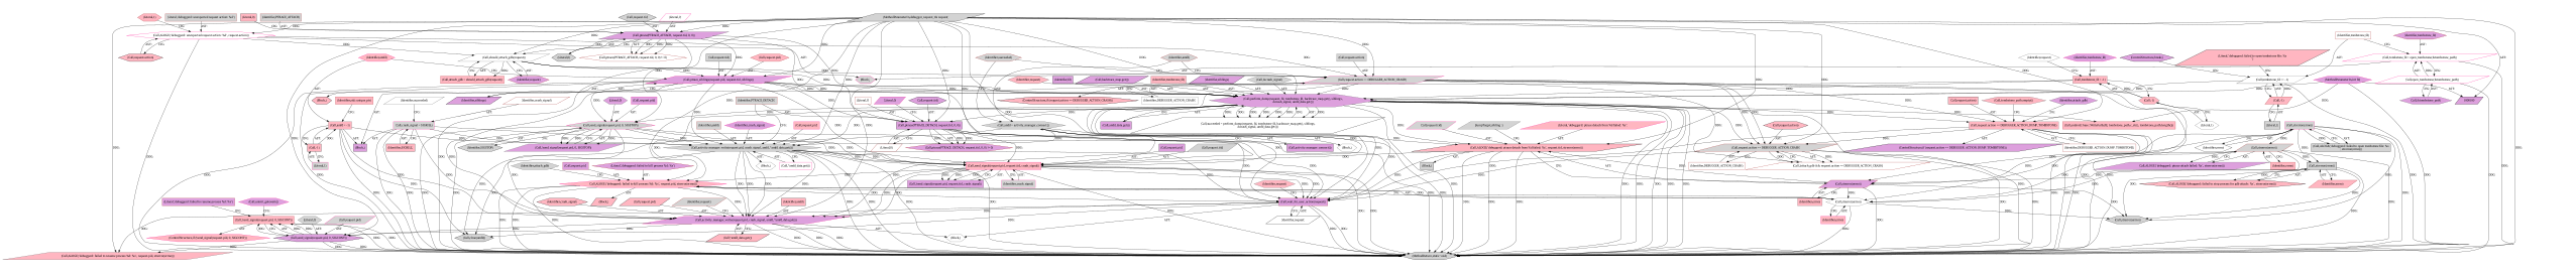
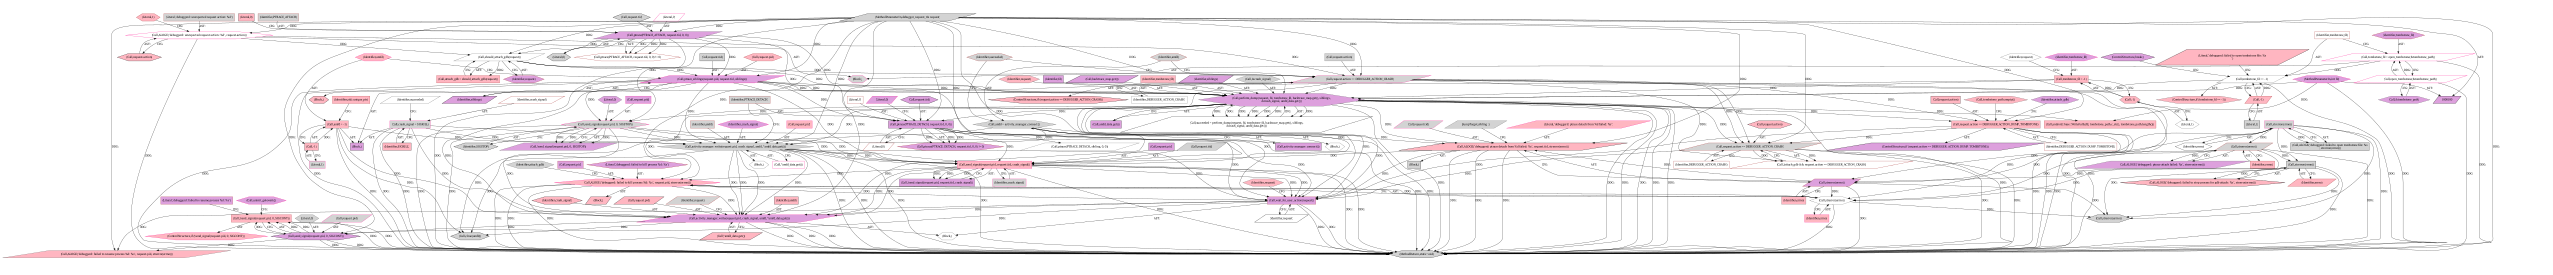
  digraph {
    fontname="PT Serif"
    node [color=black fillcolor=lightpink fontname="PT Serif" shape=hexagon style=filled]
    edge [fontname="PT Serif"]
    n1 [color=brown label="(Call,!send_signal(request.pid, 0, SIGCONT))" shape=box]
    n2 [fillcolor=plum label="(Call,send_signal(request.pid, 0, SIGCONT))"]
    n3 [color=deeppink label="(ControlStructure,if (!send_signal(request.pid, 0, SIGCONT)))"]
    n4 [fillcolor=lightgrey label="(MethodReturn,static void)"]
    n5 [color=gray40 label="(Call,ALOGE(\"debuggerd: failed to resume process %d: %s\", request.pid, strerror(errno)))" shape=parallelogram]
    n6 [color=deeppink fillcolor=plum label="(Call,activity_manager_write(request.pid, crash_signal, amfd, *amfd_data.get()))" shape=parallelogram]
    n7 [label="(Call,*amfd_data.get())" shape=parallelogram]
    n8 [fillcolor=lightgrey label="(Call,close(amfd))"]
    n9 [color=gray40 fillcolor=white label="(Block,)"]
    n10 [color=deeppink fillcolor=plum label="(Call,ptrace_siblings(request.pid, request.tid, siblings))" shape=parallelogram]
    n11 [color=deeppink fillcolor=lightgrey label="(Call,send_signal(request.pid, 0, SIGSTOP))"]
    n12 [color=gray40 fillcolor=plum label="(Call,perform_dump(request, fd, tombstone_fd, backtrace_map.get(), siblings,\n &crash_signal, amfd_data.get()))"]
    n13 [color=deeppink label="(Call,send_signal(request.pid, request.tid, crash_signal))" shape=box]
    n14 [color=gray40 fillcolor=lightgrey label="(Call,activity_manager_write(request.pid, crash_signal, amfd, *amfd_data.get()))"]
    n15 [fillcolor=plum label="(Call,ptrace(PTRACE_DETACH, request.tid, 0, 0))" shape=box]
    n16 [color=brown fillcolor=plum label="(Call,wait_for_user_action(request))" shape=box]
    n17 [label="(Block,)"]
    n18 [fillcolor=plum label="(Identifier,siblings)" shape=parallelogram]
    n19 [fillcolor=lightgrey label="(Identifier,SIGSTOP)"]
    n20 [color=gray40 fillcolor=plum label="(Call,!send_signal(request.pid, 0, SIGSTOP))" shape=parallelogram]
    n21 [label="(Call,ALOGE(\"debuggerd: ptrace detach from %d failed: %s\", request.tid, strerror(errno)))" shape=parallelogram]
    n22 [color=deeppink label="(Call,ALOGE(\"debuggerd: failed to kill process %d: %s\", request.pid, strerror(errno)))"]
    n23 [color=brown fillcolor=lightgrey label="(Call,request.action == DEBUGGER_ACTION_CRASH)" shape=parallelogram]
    n24 [color=gray40 label="(Call,request.action == DEBUGGER_ACTION_DUMP_TOMBSTONE)" shape=box]
    n25 [color=brown label="(Call,android::base::WriteFully(fd, tombstone_path.c_str(), tombstone_path.length()))" shape=box]
    n26 [fillcolor=plum label="(Call,amfd_data.get())" shape=box]
    n27 [fillcolor=white label="(Call,succeeded = perform_dump(request, fd, tombstone_fd, backtrace_map.get(), siblings,\n &crash_signal, amfd_data.get()))" shape=parallelogram]
    n28 [color=gray40 fillcolor=plum label="(Call,!send_signal(request.pid, request.tid, crash_signal))" shape=box]
    n29 [color=deeppink fillcolor=lightgrey label="(Identifier,crash_signal)" shape=box]
    n30 [color=gray40 fillcolor=white label="(Block,)"]
    n31 [color=deeppink fillcolor=white label="(Call,*amfd_data.get())" shape=box]
    n32 [color=brown fillcolor=white label="(Literal,0)" shape=parallelogram]
    n33 [color=brown fillcolor=plum label="(Call,ptrace(PTRACE_DETACH, request.tid, 0, 0) != 0)"]
+   n34 [color=gray40 fillcolor=white label="(Call,ptrace(PTRACE_DETACH, sibling, 0, 0))" shape=parallelogram]
    n35 [fillcolor=white label="(Identifier,request)" shape=parallelogram]
    n36 [color=gray40 fillcolor=white label="(Call,should_attach_gdb(request))" shape=parallelogram]
    n37 [color=deeppink fillcolor=lightgrey label="(Call,request.action == DEBUGGER_ACTION_CRASH)" shape=parallelogram]
    n38 [color=brown fillcolor=plum label="(Identifier,request)"]
    n39 [color=brown label="(Call,attach_gdb = should_attach_gdb(request))" shape=box]
    n40 [label="(ControlStructure,if (request.action == DEBUGGER_ACTION_CRASH))"]
    n41 [color=brown fillcolor=white label="(Call,!attach_gdb && request.action == DEBUGGER_ACTION_CRASH)" shape=parallelogram]
    n42 [color=gray40 fillcolor=white label="(Identifier,DEBUGGER_ACTION_CRASH)" shape=box]
    n43 [color=deeppink fillcolor=white label="(Call,ALOGE(\"debuggerd: unexpected request action: %d\", request.action))"]
    n44 [label="(Call,request.action)"]
    n45 [color=deeppink fillcolor=lightgrey label="(Block,)"]
    n46 [fillcolor=lightgrey label="(MethodParameterIn,debugger_request_t& request)" shape=parallelogram]
    n47 [color=gray40 fillcolor=plum label="(Call,ptrace(PTRACE_ATTACH, request.tid, 0, 0))" shape=parallelogram]
    1000100 [fillcolor=plum shape=parallelogram]
    n49 [color=brown fillcolor=white label="(Call,ptrace(PTRACE_ATTACH, request.tid, 0, 0) != 0)"]
    n50 [fillcolor=lightgrey label="(Literal,0)"]
    n51 [color=brown fillcolor=plum label="(Call,strerror(errno))" shape=parallelogram]
    n52 [fillcolor=lightgrey label="(Block,)" shape=box]
    n53 [color=gray40 fillcolor=white label="(Call,strerror(errno))"]
    n54 [label="(Block,)" shape=parallelogram]
    n55 [color=brown fillcolor=white label="(Identifier,DEBUGGER_ACTION_CRASH)" shape=box]
    n56 [fillcolor=plum label="(ControlStructure,if (request.action == DEBUGGER_ACTION_DUMP_TOMBSTONE))" shape=parallelogram]
    n57 [color=brown fillcolor=white label="(Identifier,DEBUGGER_ACTION_DUMP_TOMBSTONE)" shape=box]
    n58 [color=deeppink fillcolor=plum label="(MethodParameterIn,int fd)"]
    n59 [color=gray40 label="(Call,tombstone_fd = -1)" shape=box]
    n60 [color=gray40 label="(Call,-1)"]
    n61 [fillcolor=plum label="(Block,)" shape=box]
    n62 [color=gray40 fillcolor=white label="(Literal,1)"]
    n63 [color=gray40 fillcolor=white label="(Call,tombstone_fd == -1)" shape=parallelogram]
    n64 [color=brown label="(Call,-1)" shape=parallelogram]
+   n65 [color=gray40 label="(ControlStructure,if (tombstone_fd == -1))"]
    n66 [fillcolor=lightgrey label="(Literal,1)" shape=box]
    n67 [color=deeppink fillcolor=white label="(Call,tombstone_fd = open_tombstone(&tombstone_path))" shape=parallelogram]
    n68 [color=deeppink fillcolor=white label="(Call,open_tombstone(&tombstone_path))" shape=parallelogram]
    n69 [color=gray40 fillcolor=plum label="(Call,&tombstone_path)"]
    n70 [color=deeppink fillcolor=lightgrey label="(Call,crash_signal = SIGKILL)" shape=box]
    n71 [label="(Identifier,SIGKILL)" shape=box]
    n72 [color=gray40 fillcolor=lightgrey label="(Call,amfd = activity_manager_connect())"]
    n73 [color=gray40 fillcolor=white label="(Block,)"]
    n74 [fillcolor=plum label="(Call,activity_manager_connect())" shape=box]
    n75 [color=gray40 label="(Call,amfd = -1)" shape=box]
    n76 [label="(Call,-1)" shape=box]
    n77 [color=deeppink fillcolor=lightgrey label="(Literal,1)" shape=box]
    n78 [color=gray40 label="(Identifier,errno)" shape=box]
    n79 [fillcolor=lightgrey label="(Call,strerror(errno))"]
    n80 [color=deeppink label="(Identifier,errno)" shape=box]
    n81 [color=brown fillcolor=lightgrey label="(Call,strerror(errno))" shape=parallelogram]
    n82 [fillcolor=lightgrey label="(Call,strerror(errno))" shape=box]
    n83 [color=gray40 fillcolor=plum label="(Call,ALOGE(\"debuggerd: ptrace attach failed: %s\", strerror(errno)))" shape=parallelogram]
    n84 [color=brown label="(Identifier,errno)" shape=box]
    n85 [color=brown label="(Identifier,errno)" shape=parallelogram]
    n86 [label="(Call,ALOGE(\"debuggerd: failed to stop process for gdb attach: %s\", strerror(errno)))"]
    n87 [color=deeppink fillcolor=lightgrey label="(Call,strerror(errno))" shape=box]
    n88 [fillcolor=lightgrey label="(Call,ALOGE(\"debuggerd: failed to open tombstone file: %s\n\", strerror(errno)))" shape=box]
    n89 [fillcolor=white label="(Identifier,errno)"]
    n90 [label="(Literal,\"debuggerd: failed to open tombstone file: %s\n\")" shape=parallelogram]
    n91 [color=brown fillcolor=lightgrey label="(Identifier,amfd)" shape=box]
    n92 [label="(Identifier,amfd)" shape=box]
    n93 [color=gray40 label="(Identifier,request)"]
    n94 [color=deeppink fillcolor=white label="(Literal,0)" shape=parallelogram]
    n95 [color=deeppink label="(Literal,\"debuggerd: ptrace detach from %d failed: %s\")" shape=parallelogram]
    n96 [color=brown fillcolor=lightgrey label="(Identifier,amfd)"]
    n97 [color=brown fillcolor=lightgrey label="(Literal,\"debuggerd: unexpected request action: %d\")" shape=box]
    n98 [color=brown label="(Call,request.pid)"]
    n99 [color=gray40 fillcolor=plum label="(Identifier,attach_gdb)"]
    n100 [color=brown fillcolor=white label="(Literal,0)" shape=box]
    n101 [color=brown label="(Identifier,std::unique_ptr)" shape=box]
    n102 [color=brown fillcolor=plum label="(Call,request.pid)" shape=box]
    n103 [label="(Identifier,crash_signal)"]
    n104 [fillcolor=plum label="(Call,request.pid)" shape=box]
    n105 [label="(Literal,0)" shape=box]
    n106 [label="(Call,request.action)"]
    n107 [fillcolor=plum label="(Identifier,fd)" shape=box]
    n108 [color=deeppink fillcolor=plum label="(Call,uninit_getevent())"]
    n109 [color=brown fillcolor=white label="(Identifier,tombstone_fd)" shape=box]
    n110 [color=gray40 fillcolor=lightgrey label="(Literal,0)"]
    n111 [color=gray40 fillcolor=plum label="(Literal,0)"]
    n112 [label="(Call,request.pid)" shape=parallelogram]
    n113 [color=brown fillcolor=white label="(Identifier,crash_signal)" shape=parallelogram]
    n114 [color=brown fillcolor=lightgrey label="(Identifier,request)" shape=parallelogram]
    n115 [color=gray40 fillcolor=lightgrey label="(Call,request.tid)" shape=parallelogram]
    n116 [color=deeppink fillcolor=plum label="(Identifier,crash_signal)"]
    n117 [color=brown fillcolor=plum label="(Literal,\"debuggerd: failed to kill process %d: %s\")"]
    n118 [color=deeppink fillcolor=lightgrey label="(Call,request.pid)" shape=parallelogram]
    n119 [color=deeppink fillcolor=plum label="(Literal,0)" shape=parallelogram]
    n120 [fillcolor=plum label="(ControlStructure,break;)"]
    n121 [fillcolor=plum label="(Call,backtrace_map.get())" shape=parallelogram]
    n122 [color=gray40 label="(Identifier,tombstone_fd)" shape=box]
    n123 [color=deeppink label="(Identifier,amfd)"]
    n124 [color=brown label="(Literal,1)"]
    n125 [color=deeppink fillcolor=plum label="(Call,request.pid)" shape=box]
    n126 [color=deeppink label="(Call,request.pid)" shape=box]
    n127 [color=deeppink fillcolor=lightgrey label="(Call,request.tid)" shape=parallelogram]
    n128 [fillcolor=plum label="(Call,request.tid)"]
    n129 [color=gray40 fillcolor=white label="(Identifier,succeeded)" shape=parallelogram]
    n130 [color=gray40 fillcolor=white label="(Identifier,request)"]
    n131 [color=brown fillcolor=lightgrey label="(Identifier,PTRACE_ATTACH)" shape=box]
    n132 [fillcolor=plum label="(Identifier,siblings)" shape=parallelogram]
    n133 [label="(Call,request.action)" shape=box]
    n134 [color=gray40 fillcolor=lightgrey label="(Call,request.action)" shape=box]
    n135 [color=gray40 fillcolor=lightgrey label="(Call,&crash_signal)"]
    n136 [color=gray40 fillcolor=lightgrey label="(JumpTarget,sibling :)" shape=parallelogram]
    n137 [fillcolor=lightgrey label="(Call,request.tid)"]
    n138 [color=gray40 label="(Call,tombstone_path.empty())"]
    n139 [fillcolor=lightgrey label="(Call,request.tid)" shape=box]
    n140 [color=brown fillcolor=plum label="(Identifier,tombstone_fd)"]
    n141 [color=brown fillcolor=lightgrey label="(Identifier,succeeded)"]
    n142 [color=deeppink fillcolor=plum label="(Identifier,tombstone_fd)"]
    n143 [color=gray40 label="(Identifier,request)"]
    n144 [color=brown fillcolor=lightgrey label="(Identifier,PTRACE_DETACH)" shape=box]
    n145 [color=brown fillcolor=plum label="(Literal,\"debuggerd: failed to resume process %d: %s\")" shape=box]
    n146 [color=gray40 fillcolor=lightgrey label="(Identifier,attach_gdb)"]
    n1 -> n2 [label="CFG: "]
    n1 -> n3 [label="AST: "]
    n1 -> n4 [label="DDG: "]
    n1 -> n4 [label="DDG: "]
    n2 -> n1 [label="AST: "]
    n2 -> n1 [label="DDG: "]
    n2 -> n1 [label="DDG: "]
    n2 -> n1 [label="DDG: "]
    n2 -> n4 [label="DDG: "]
    n2 -> n4 [label="DDG: "]
    n2 -> n5 [label="DDG: "]
    n6 -> n2 [label="DDG: "]
    n6 -> n4 [label="DDG: "]
    n6 -> n4 [label="DDG: "]
    n6 -> n4 [label="DDG: "]
    n6 -> n7 [label="CFG: "]
    n6 -> n8 [label="DDG: "]
    n6 -> n9 [label="AST: "]
    n7 -> n6 [label="AST: "]
    n10 -> n4 [label="DDG: "]
    n10 -> n4 [label="DDG: "]
    n10 -> n6 [label="DDG: "]
    n10 -> n11 [label="DDG: "]
    n10 -> n12 [label="DDG: "]
    n10 -> n12 [label="DDG: "]
    n10 -> n12 [label="DDG: "]
    n10 -> n13 [label="DDG: "]
    n10 -> n14 [label="DDG: "]
    n10 -> n15 [label="DDG: "]
    n10 -> n16 [label="DDG: "]
    n10 -> n17 [label="AST: "]
    n10 -> n18 [label="CFG: "]
    n11 -> n4 [label="DDG: "]
    n11 -> n4 [label="DDG: "]
    n11 -> n6 [label="DDG: "]
    n11 -> n13 [label="DDG: "]
    n11 -> n14 [label="DDG: "]
    n11 -> n16 [label="DDG: "]
    n11 -> n19 [label="CFG: "]
    n11 -> n20 [label="AST: "]
    n11 -> n20 [label="DDG: "]
    n11 -> n20 [label="DDG: "]
    n11 -> n20 [label="DDG: "]
    n12 -> n4 [label="DDG: "]
    n12 -> n4 [label="DDG: "]
    n12 -> n4 [label="DDG: "]
    n12 -> n4 [label="DDG: "]
    n12 -> n4 [label="DDG: "]
    n12 -> n4 [label="DDG: "]
    n12 -> n4 [label="DDG: "]
    n12 -> n11 [label="DDG: "]
    n12 -> n13 [label="DDG: "]
    n12 -> n14 [label="DDG: "]
    n12 -> n15 [label="DDG: "]
    n12 -> n16 [label="DDG: "]
    n12 -> n21 [label="DDG: "]
    n12 -> n22 [label="DDG: "]
    n12 -> n23 [label="DDG: "]
    n12 -> n24 [label="DDG: "]
    n12 -> n25 [label="DDG: "]
    n12 -> n26 [label="CFG: "]
    n12 -> n27 [label="AST: "]
    n12 -> n27 [label="DDG: "]
    n12 -> n27 [label="DDG: "]
    n12 -> n27 [label="DDG: "]
    n12 -> n27 [label="DDG: "]
    n12 -> n27 [label="DDG: "]
    n12 -> n27 [label="DDG: "]
    n12 -> n27 [label="DDG: "]
    n13 -> n4 [label="DDG: "]
    n13 -> n4 [label="DDG: "]
    n13 -> n4 [label="DDG: "]
    n13 -> n6 [label="DDG: "]
    n13 -> n6 [label="DDG: "]
    n13 -> n16 [label="DDG: "]
    n13 -> n16 [label="DDG: "]
    n13 -> n22 [label="DDG: "]
    n13 -> n28 [label="AST: "]
    n13 -> n28 [label="DDG: "]
    n13 -> n28 [label="DDG: "]
    n13 -> n28 [label="DDG: "]
    n13 -> n29 [label="CFG: "]
    n14 -> n4 [label="DDG: "]
    n14 -> n4 [label="DDG: "]
    n14 -> n4 [label="DDG: "]
    n14 -> n4 [label="DDG: "]
    n14 -> n6 [label="DDG: "]
    n14 -> n6 [label="DDG: "]
    n14 -> n6 [label="DDG: "]
    n14 -> n6 [label="DDG: "]
    n14 -> n8 [label="DDG: "]
    n14 -> n13 [label="DDG: "]
    n14 -> n13 [label="DDG: "]
    n14 -> n16 [label="DDG: "]
    n14 -> n30 [label="AST: "]
    n14 -> n31 [label="CFG: "]
    n15 -> n4 [label="DDG: "]
    n15 -> n13 [label="DDG: "]
    n15 -> n16 [label="DDG: "]
    n15 -> n21 [label="DDG: "]
    n15 -> n32 [label="CFG: "]
    n15 -> n33 [label="AST: "]
    n15 -> n33 [label="DDG: "]
    n15 -> n33 [label="DDG: "]
    n15 -> n33 [label="DDG: "]
+   n15 -> n34 [label="DDG: "]
    n16 -> n2 [label="DDG: "]
    n16 -> n4 [label="DDG: "]
    n16 -> n4 [label="DDG: "]
    n16 -> n5 [label="DDG: "]
    n16 -> n6 [label="DDG: "]
    n16 -> n9 [label="AST: "]
    n16 -> n35 [label="CFG: "]
    n18 -> n10 [label="AST: "]
    n19 -> n11 [label="AST: "]
    n20 -> n11 [label="CFG: "]
    n21 -> n4 [label="DDG: "]
    n21 -> n4 [label="DDG: "]
    n21 -> n4 [label="DDG: "]
    n21 -> n13 [label="DDG: "]
    n21 -> n16 [label="DDG: "]
    n21 -> n51 [label="CFG: "]
    n21 -> n52 [label="AST: "]
    n22 -> n4 [label="DDG: "]
    n22 -> n4 [label="DDG: "]
    n22 -> n4 [label="DDG: "]
    n22 -> n6 [label="DDG: "]
    n22 -> n16 [label="DDG: "]
    n22 -> n53 [label="CFG: "]
    n22 -> n54 [label="AST: "]
    n23 -> n4 [label="DDG: "]
    n23 -> n4 [label="DDG: "]
    n23 -> n16 [label="DDG: "]
    n23 -> n41 [label="AST: "]
    n23 -> n41 [label="DDG: "]
    n23 -> n41 [label="DDG: "]
    n23 -> n55 [label="CFG: "]
    n24 -> n4 [label="DDG: "]
    n24 -> n4 [label="DDG: "]
    n24 -> n4 [label="DDG: "]
    n24 -> n16 [label="DDG: "]
    n24 -> n23 [label="DDG: "]
    n24 -> n56 [label="AST: "]
    n24 -> n57 [label="CFG: "]
    n26 -> n12 [label="AST: "]
    n27 -> n12 [label="CFG: "]
    n28 -> n13 [label="CFG: "]
    n29 -> n13 [label="AST: "]
    n31 -> n14 [label="AST: "]
    n32 -> n15 [label="AST: "]
    n35 -> n16 [label="AST: "]
    n36 -> n10 [label="DDG: "]
    n36 -> n12 [label="DDG: "]
    n36 -> n37 [label="DDG: "]
    n36 -> n38 [label="CFG: "]
    n36 -> n39 [label="AST: "]
    n36 -> n39 [label="DDG: "]
    n37 -> n4 [label="DDG: "]
    n37 -> n4 [label="DDG: "]
    n37 -> n12 [label="DDG: "]
    n37 -> n16 [label="DDG: "]
    n37 -> n23 [label="DDG: "]
    n37 -> n23 [label="DDG: "]
    n37 -> n24 [label="DDG: "]
    n37 -> n40 [label="AST: "]
    n37 -> n41 [label="DDG: "]
    n37 -> n42 [label="CFG: "]
    n38 -> n36 [label="AST: "]
    n39 -> n36 [label="CFG: "]
    n41 -> n23 [label="CFG: "]
    n42 -> n37 [label="AST: "]
    n43 -> n4 [label="DDG: "]
    n43 -> n36 [label="DDG: "]
    n43 -> n37 [label="DDG: "]
    n43 -> n44 [label="CFG: "]
    n43 -> n45 [label="AST: "]
    n44 -> n43 [label="AST: "]
    n46 -> n2 [label="DDG: "]
    n46 -> n4 [label="DDG: "]
    n46 -> n5 [label="DDG: "]
    n46 -> n6 [label="DDG: "]
    n46 -> n10 [label="DDG: "]
    n46 -> n11 [label="DDG: "]
    n46 -> n12 [label="DDG: "]
    n46 -> n13 [label="DDG: "]
    n46 -> n14 [label="DDG: "]
    n46 -> n15 [label="DDG: "]
    n46 -> n16 [label="DDG: "]
    n46 -> n21 [label="DDG: "]
    n46 -> n22 [label="DDG: "]
    n46 -> n23 [label="DDG: "]
    n46 -> n24 [label="DDG: "]
    n46 -> n36 [label="DDG: "]
    n46 -> n37 [label="DDG: "]
    n46 -> n43 [label="DDG: "]
    n46 -> n47 [label="DDG: "]
    n46 -> 1000100 [label="AST: "]
    n47 -> n4 [label="DDG: "]
    n47 -> n10 [label="DDG: "]
    n47 -> n12 [label="DDG: "]
    n47 -> n15 [label="DDG: "]
    n47 -> n36 [label="DDG: "]
    n47 -> n49 [label="AST: "]
    n47 -> n49 [label="DDG: "]
    n47 -> n49 [label="DDG: "]
    n47 -> n49 [label="DDG: "]
    n47 -> n50 [label="CFG: "]
    n50 -> n47 [label="AST: "]
    n51 -> n4 [label="DDG: "]
    n51 -> n21 [label="AST: "]
    n51 -> n21 [label="DDG: "]
    n51 -> n53 [label="DDG: "]
    n51 -> n78 [label="CFG: "]
    n51 -> n79 [label="DDG: "]
    n53 -> n4 [label="DDG: "]
    n53 -> n22 [label="AST: "]
    n53 -> n22 [label="DDG: "]
    n53 -> n79 [label="DDG: "]
    n53 -> n80 [label="CFG: "]
    n55 -> n23 [label="AST: "]
    n57 -> n24 [label="AST: "]
    n58 -> n4 [label="DDG: "]
    n58 -> n12 [label="DDG: "]
    n58 -> n25 [label="DDG: "]
    n58 -> 1000100 [label="AST: "]
    n59 -> n12 [label="DDG: "]
    n59 -> n60 [label="CFG: "]
    n59 -> n61 [label="AST: "]
    n60 -> n59 [label="AST: "]
    n60 -> n59 [label="DDG: "]
    n60 -> n62 [label="CFG: "]
    n62 -> n60 [label="AST: "]
    n63 -> n4 [label="DDG: "]
    n63 -> n12 [label="DDG: "]
    n63 -> n64 [label="CFG: "]
+   n63 -> n65 [label="AST: "]
    n64 -> n63 [label="AST: "]
    n64 -> n63 [label="DDG: "]
    n64 -> n66 [label="CFG: "]
    n66 -> n64 [label="AST: "]
    n67 -> n4 [label="DDG: "]
    n67 -> n45 [label="AST: "]
+   n67 -> n63 [label="DDG: "]
    n67 -> n68 [label="CFG: "]
    n68 -> n4 [label="DDG: "]
    n68 -> n67 [label="AST: "]
    n68 -> n67 [label="DDG: "]
    n68 -> n69 [label="CFG: "]
    n69 -> n68 [label="AST: "]
    n70 -> n4 [label="DDG: "]
    n70 -> n4 [label="DDG: "]
    n70 -> n6 [label="DDG: "]
    n70 -> n13 [label="DDG: "]
    n70 -> n14 [label="DDG: "]
    n70 -> n61 [label="AST: "]
    n70 -> n71 [label="CFG: "]
    n71 -> n70 [label="AST: "]
    n72 -> n4 [label="DDG: "]
    n72 -> n6 [label="DDG: "]
    n72 -> n8 [label="DDG: "]
    n72 -> n14 [label="DDG: "]
    n72 -> n73 [label="AST: "]
    n72 -> n74 [label="CFG: "]
    n74 -> n72 [label="AST: "]
    n75 -> n4 [label="DDG: "]
    n75 -> n6 [label="DDG: "]
    n75 -> n8 [label="DDG: "]
    n75 -> n14 [label="DDG: "]
    n75 -> n61 [label="AST: "]
    n75 -> n76 [label="CFG: "]
    n76 -> n75 [label="AST: "]
    n76 -> n75 [label="DDG: "]
    n76 -> n77 [label="CFG: "]
    n77 -> n76 [label="AST: "]
    n78 -> n51 [label="AST: "]
    n80 -> n53 [label="AST: "]
    n81 -> n4 [label="DDG: "]
    n81 -> n51 [label="DDG: "]
    n81 -> n53 [label="DDG: "]
    n81 -> n79 [label="DDG: "]
    n81 -> n82 [label="DDG: "]
    n81 -> n83 [label="AST: "]
    n81 -> n83 [label="DDG: "]
    n81 -> n84 [label="CFG: "]
    n82 -> n4 [label="DDG: "]
    n82 -> n51 [label="DDG: "]
    n82 -> n53 [label="DDG: "]
    n82 -> n79 [label="DDG: "]
    n82 -> n85 [label="CFG: "]
    n82 -> n86 [label="AST: "]
    n82 -> n86 [label="DDG: "]
    n83 -> n81 [label="CFG: "]
    n84 -> n81 [label="AST: "]
    n85 -> n82 [label="AST: "]
    n86 -> n82 [label="CFG: "]
    n87 -> n4 [label="DDG: "]
    n87 -> n51 [label="DDG: "]
    n87 -> n53 [label="DDG: "]
    n87 -> n79 [label="DDG: "]
    n87 -> n81 [label="DDG: "]
    n87 -> n82 [label="DDG: "]
    n87 -> n88 [label="AST: "]
    n87 -> n88 [label="DDG: "]
    n87 -> n89 [label="CFG: "]
    n88 -> n87 [label="CFG: "]
    n89 -> n87 [label="AST: "]
    n90 -> n63 [label="CFG: "]
    n91 -> n14 [label="AST: "]
    n92 -> n6 [label="AST: "]
    n93 -> n12 [label="AST: "]
    n94 -> n47 [label="AST: "]
    n95 -> n21 [label="AST: "]
    n96 -> n37 [label="CFG: "]
    n96 -> n72 [label="AST: "]
    n97 -> n43 [label="AST: "]
    n98 -> n10 [label="AST: "]
    n99 -> n24 [label="CFG: "]
    n100 -> n15 [label="AST: "]
    n101 -> n75 [label="CFG: "]
    n102 -> n22 [label="AST: "]
    n103 -> n6 [label="AST: "]
    n104 -> n13 [label="AST: "]
    n105 -> n47 [label="CFG: "]
    n106 -> n23 [label="AST: "]
    n107 -> n12 [label="AST: "]
    n108 -> n1 [label="CFG: "]
    n109 -> n63 [label="AST: "]
    n109 -> n67 [label="CFG: "]
    n110 -> n2 [label="AST: "]
    n111 -> n11 [label="AST: "]
    n112 -> n6 [label="AST: "]
    n113 -> n70 [label="AST: "]
    n114 -> n6 [label="CFG: "]
    n115 -> n13 [label="AST: "]
    n116 -> n14 [label="AST: "]
    n117 -> n22 [label="AST: "]
    n118 -> n2 [label="AST: "]
    n119 -> n15 [label="CFG: "]
    n120 -> n63 [label="CFG: "]
    n121 -> n12 [label="AST: "]
    n122 -> n12 [label="AST: "]
    n123 -> n10 [label="CFG: "]
    n123 -> n75 [label="AST: "]
    n124 -> n43 [label="CFG: "]
    n125 -> n11 [label="AST: "]
    n126 -> n14 [label="AST: "]
    n127 -> n21 [label="AST: "]
    n128 -> n15 [label="AST: "]
    n129 -> n70 [label="CFG: "]
    n130 -> n59 [label="CFG: "]
    n131 -> n47 [label="AST: "]
    n132 -> n12 [label="AST: "]
    n133 -> n24 [label="AST: "]
    n134 -> n37 [label="AST: "]
    n135 -> n12 [label="AST: "]
    n136 -> n21 [label="CFG: "]
    n137 -> n47 [label="AST: "]
    n138 -> n24 [label="CFG: "]
    n139 -> n10 [label="AST: "]
    n140 -> n67 [label="AST: "]
    n141 -> n37 [label="CFG: "]
    n141 -> n72 [label="CFG: "]
    n142 -> n59 [label="AST: "]
    n143 -> n16 [label="CFG: "]
    n144 -> n14 [label="CFG: "]
    n144 -> n15 [label="AST: "]
    n145 -> n1 [label="CFG: "]
    n146 -> n22 [label="CFG: "]
  }
